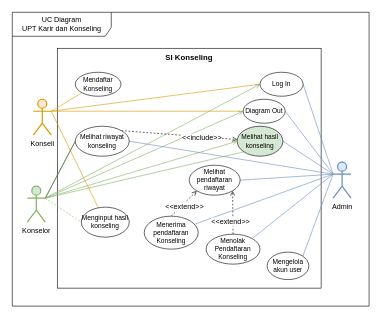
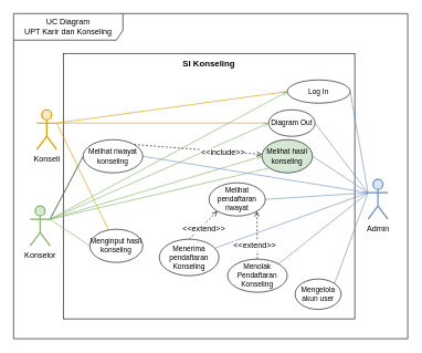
  <mxCell id="0" />
  <mxCell id="1" parent="0" />
  <mxCell id="2" value="&lt;font style=&quot;font-size: 12px;&quot;&gt;&lt;span&gt;UC Diagram&lt;br&gt;UPT Karir dan Konseling&lt;/span&gt;&lt;/font&gt;" style="shape=umlFrame;whiteSpace=wrap;html=1;width=165;height=40;fontStyle=0;movable=0;resizable=0;rotatable=0;deletable=0;editable=0;connectable=0;" parent="1" vertex="1"><mxGeometry x="20" y="20" width="595" height="490" as="geometry" /></mxCell>
  <mxCell id="3" value="" style="rounded=0;whiteSpace=wrap;html=1;fontSize=10;fillColor=none;movable=0;resizable=0;rotatable=0;deletable=0;editable=0;connectable=0;" parent="1" vertex="1"><mxGeometry x="95" y="80" width="440" height="400" as="geometry" /></mxCell>
- <mxCell id="4" style="rounded=0;orthogonalLoop=1;jettySize=auto;html=1;exitX=1;exitY=0.333;exitDx=0;exitDy=0;exitPerimeter=0;entryX=0;entryY=1;entryDx=0;entryDy=0;endArrow=none;endFill=0;fillColor=#ffe6cc;strokeColor=#d79b00;movable=0;resizable=0;rotatable=0;deletable=0;editable=0;connectable=0;" parent="1" source="8" target="25" edge="1"><mxGeometry relative="1" as="geometry" /></mxCell>
  <mxCell id="5" style="edgeStyle=none;rounded=0;orthogonalLoop=1;jettySize=auto;html=1;exitX=1;exitY=0.333;exitDx=0;exitDy=0;exitPerimeter=0;endArrow=none;endFill=0;fillColor=#ffe6cc;strokeColor=#d79b00;movable=0;resizable=0;rotatable=0;deletable=0;editable=0;connectable=0;" parent="1" source="8" target="34" edge="1"><mxGeometry relative="1" as="geometry" /></mxCell>
  <mxCell id="6" style="edgeStyle=none;rounded=0;orthogonalLoop=1;jettySize=auto;html=1;exitX=1;exitY=0.333;exitDx=0;exitDy=0;exitPerimeter=0;entryX=0;entryY=0.5;entryDx=0;entryDy=0;endArrow=none;endFill=0;fillColor=#ffe6cc;strokeColor=#d79b00;movable=0;resizable=0;rotatable=0;deletable=0;editable=0;connectable=0;" parent="1" source="8" target="37" edge="1"><mxGeometry relative="1" as="geometry" /></mxCell>
  <mxCell id="7" style="edgeStyle=none;rounded=0;orthogonalLoop=1;jettySize=auto;html=1;exitX=1;exitY=0.333;exitDx=0;exitDy=0;exitPerimeter=0;entryX=0;entryY=0.5;entryDx=0;entryDy=0;endArrow=none;endFill=0;fillColor=#ffe6cc;strokeColor=#d79b00;movable=0;resizable=0;rotatable=0;deletable=0;editable=0;connectable=0;" parent="1" source="8" target="38" edge="1"><mxGeometry relative="1" as="geometry" /></mxCell>
  <mxCell id="8" value="Konseli" style="shape=umlActor;verticalLabelPosition=bottom;verticalAlign=top;html=1;outlineConnect=0;fillColor=#ffe6cc;strokeColor=#d79b00;strokeWidth=2;movable=0;resizable=0;rotatable=0;deletable=0;editable=0;connectable=0;" parent="1" vertex="1"><mxGeometry x="55" y="165" width="30" height="60" as="geometry" /></mxCell>
  <mxCell id="9" style="edgeStyle=none;rounded=0;orthogonalLoop=1;jettySize=auto;html=1;exitX=1;exitY=0.333;exitDx=0;exitDy=0;exitPerimeter=0;entryX=0;entryY=0.5;entryDx=0;entryDy=0;endArrow=none;endFill=0;movable=0;resizable=0;rotatable=0;deletable=0;editable=0;connectable=0;" parent="1" source="15" target="41" edge="1"><mxGeometry relative="1" as="geometry" /></mxCell>
- <mxCell id="10" style="edgeStyle=none;rounded=0;orthogonalLoop=1;jettySize=auto;html=1;exitX=1;exitY=0.333;exitDx=0;exitDy=0;exitPerimeter=0;entryX=0;entryY=0.5;entryDx=0;entryDy=0;endArrow=none;endFill=0;fillColor=#d5e8d4;strokeColor=#82b366;movable=0;resizable=0;rotatable=0;deletable=0;editable=0;connectable=0;dashed=1;" parent="1" source="15" target="34" edge="1"><mxGeometry relative="1" as="geometry" /></mxCell>
+ <mxCell id="10" style="edgeStyle=none;rounded=0;orthogonalLoop=1;jettySize=auto;html=1;exitX=1;exitY=0.333;exitDx=0;exitDy=0;exitPerimeter=0;entryX=0;entryY=0.5;entryDx=0;entryDy=0;endArrow=none;endFill=0;fillColor=#d5e8d4;strokeColor=#82b366;movable=0;resizable=0;rotatable=0;deletable=0;editable=0;connectable=0;" parent="1" source="15" target="34" edge="1"><mxGeometry relative="1" as="geometry" /></mxCell>
  <mxCell id="11" style="edgeStyle=none;rounded=0;orthogonalLoop=1;jettySize=auto;html=1;exitX=1;exitY=0.333;exitDx=0;exitDy=0;exitPerimeter=0;entryX=0;entryY=1;entryDx=0;entryDy=0;fontSize=10;endArrow=none;endFill=0;fillColor=#d5e8d4;strokeColor=#82b366;movable=0;resizable=0;rotatable=0;deletable=0;editable=0;connectable=0;" parent="1" source="15" target="26" edge="1"><mxGeometry relative="1" as="geometry" /></mxCell>
  <mxCell id="12" style="edgeStyle=none;rounded=0;orthogonalLoop=1;jettySize=auto;html=1;exitX=1;exitY=0.333;exitDx=0;exitDy=0;exitPerimeter=0;entryX=0;entryY=0.5;entryDx=0;entryDy=0;fontSize=12;endArrow=open;endFill=0;startSize=14;fillColor=#d5e8d4;strokeColor=#82b366;movable=0;resizable=0;rotatable=0;deletable=0;editable=0;connectable=0;" parent="1" source="15" target="37" edge="1"><mxGeometry relative="1" as="geometry" /></mxCell>
  <mxCell id="13" style="edgeStyle=none;rounded=0;orthogonalLoop=1;jettySize=auto;html=1;exitX=1;exitY=0.333;exitDx=0;exitDy=0;exitPerimeter=0;entryX=0;entryY=0.5;entryDx=0;entryDy=0;fontSize=12;endArrow=open;endFill=0;startSize=14;fillColor=#d5e8d4;strokeColor=#82b366;movable=0;resizable=0;rotatable=0;deletable=0;editable=0;connectable=0;" parent="1" source="15" target="38" edge="1"><mxGeometry relative="1" as="geometry" /></mxCell>
  <mxCell id="14" style="edgeStyle=none;rounded=0;orthogonalLoop=1;jettySize=auto;html=1;exitX=1;exitY=0.333;exitDx=0;exitDy=0;exitPerimeter=0;entryX=0;entryY=0.5;entryDx=0;entryDy=0;strokeColor=#82b366;fontSize=12;endArrow=open;endFill=0;startSize=14;fillColor=#d5e8d4;movable=0;resizable=0;rotatable=0;deletable=0;editable=0;connectable=0;" parent="1" source="15" target="26" edge="1"><mxGeometry relative="1" as="geometry" /></mxCell>
  <mxCell id="15" value="Konselor" style="shape=umlActor;verticalLabelPosition=bottom;verticalAlign=top;html=1;outlineConnect=0;fillColor=#d5e8d4;strokeColor=#82b366;strokeWidth=2;movable=0;resizable=0;rotatable=0;deletable=0;editable=0;connectable=0;" parent="1" vertex="1"><mxGeometry x="45" y="310" width="30" height="60" as="geometry" /></mxCell>
  <mxCell id="16" style="edgeStyle=none;rounded=0;orthogonalLoop=1;jettySize=auto;html=1;exitX=0;exitY=0.333;exitDx=0;exitDy=0;exitPerimeter=0;entryX=1;entryY=0.5;entryDx=0;entryDy=0;endArrow=none;endFill=0;fillColor=#dae8fc;strokeColor=#6c8ebf;movable=0;resizable=0;rotatable=0;deletable=0;editable=0;connectable=0;" parent="1" source="24" target="26" edge="1"><mxGeometry relative="1" as="geometry" /></mxCell>
  <mxCell id="17" style="edgeStyle=none;rounded=0;orthogonalLoop=1;jettySize=auto;html=1;exitX=0;exitY=0.333;exitDx=0;exitDy=0;exitPerimeter=0;entryX=1;entryY=0;entryDx=0;entryDy=0;endArrow=none;endFill=0;fillColor=#dae8fc;strokeColor=#6c8ebf;movable=0;resizable=0;rotatable=0;deletable=0;editable=0;connectable=0;" parent="1" source="24" target="33" edge="1"><mxGeometry relative="1" as="geometry" /></mxCell>
  <mxCell id="18" style="edgeStyle=none;rounded=0;orthogonalLoop=1;jettySize=auto;html=1;exitX=0;exitY=0.333;exitDx=0;exitDy=0;exitPerimeter=0;entryX=1;entryY=0;entryDx=0;entryDy=0;endArrow=none;endFill=0;fillColor=#dae8fc;strokeColor=#6c8ebf;movable=0;resizable=0;rotatable=0;deletable=0;editable=0;connectable=0;" parent="1" source="24" target="27" edge="1"><mxGeometry relative="1" as="geometry" /></mxCell>
  <mxCell id="19" style="edgeStyle=none;rounded=0;orthogonalLoop=1;jettySize=auto;html=1;exitX=0;exitY=0.333;exitDx=0;exitDy=0;exitPerimeter=0;endArrow=none;endFill=0;fillColor=#dae8fc;strokeColor=#6c8ebf;movable=0;resizable=0;rotatable=0;deletable=0;editable=0;connectable=0;" parent="1" source="24" target="30" edge="1"><mxGeometry relative="1" as="geometry" /></mxCell>
  <mxCell id="20" style="rounded=0;orthogonalLoop=1;jettySize=auto;html=1;exitX=0;exitY=0.333;exitDx=0;exitDy=0;exitPerimeter=0;entryX=1;entryY=0.5;entryDx=0;entryDy=0;endArrow=none;endFill=0;fillColor=#dae8fc;strokeColor=#6c8ebf;movable=0;resizable=0;rotatable=0;deletable=0;editable=0;connectable=0;" parent="1" source="24" target="37" edge="1"><mxGeometry relative="1" as="geometry" /></mxCell>
  <mxCell id="21" style="edgeStyle=none;rounded=0;orthogonalLoop=1;jettySize=auto;html=1;exitX=0;exitY=0.333;exitDx=0;exitDy=0;exitPerimeter=0;entryX=1;entryY=0.5;entryDx=0;entryDy=0;endArrow=none;endFill=0;fillColor=#dae8fc;strokeColor=#6c8ebf;movable=0;resizable=0;rotatable=0;deletable=0;editable=0;connectable=0;" parent="1" source="24" target="38" edge="1"><mxGeometry relative="1" as="geometry" /></mxCell>
  <mxCell id="22" style="edgeStyle=none;rounded=0;orthogonalLoop=1;jettySize=auto;html=1;exitX=0;exitY=0.333;exitDx=0;exitDy=0;exitPerimeter=0;entryX=1;entryY=0.5;entryDx=0;entryDy=0;endArrow=none;endFill=0;fillColor=#dae8fc;strokeColor=#6c8ebf;movable=0;resizable=0;rotatable=0;deletable=0;editable=0;connectable=0;" parent="1" source="24" target="41" edge="1"><mxGeometry relative="1" as="geometry" /></mxCell>
  <mxCell id="23" style="edgeStyle=none;rounded=0;orthogonalLoop=1;jettySize=auto;html=1;exitX=0;exitY=0.333;exitDx=0;exitDy=0;exitPerimeter=0;entryX=1;entryY=0.5;entryDx=0;entryDy=0;fontSize=10;endArrow=none;endFill=0;fillColor=#dae8fc;strokeColor=#6c8ebf;movable=0;resizable=0;rotatable=0;deletable=0;editable=0;connectable=0;" parent="1" source="24" target="39" edge="1"><mxGeometry relative="1" as="geometry" /></mxCell>
  <mxCell id="24" value="Admin" style="shape=umlActor;verticalLabelPosition=bottom;verticalAlign=top;html=1;outlineConnect=0;fillColor=#dae8fc;strokeColor=#6c8ebf;strokeWidth=2;movable=0;resizable=0;rotatable=0;deletable=0;editable=0;connectable=0;" parent="1" vertex="1"><mxGeometry x="555" y="270" width="30" height="60" as="geometry" /></mxCell>
- <mxCell id="25" value="Mendaftar&lt;br style=&quot;font-size: 11px;&quot;&gt;Konseling" style="ellipse;whiteSpace=wrap;html=1;fontSize=11;movable=0;resizable=0;rotatable=0;deletable=0;editable=0;connectable=0;" parent="1" vertex="1"><mxGeometry x="125" y="120" width="76.25" height="40" as="geometry" /></mxCell>
  <mxCell id="26" value="Melihat hasil konseling" style="ellipse;whiteSpace=wrap;html=1;fontSize=11;movable=0;resizable=0;rotatable=0;deletable=0;editable=0;connectable=0;fillColor=#d5e8d4;" parent="1" vertex="1"><mxGeometry x="395" y="210" width="76.25" height="50" as="geometry" /></mxCell>
  <mxCell id="27" value="Mengelola akun user" style="ellipse;whiteSpace=wrap;html=1;rotation=0;fontSize=11;movable=0;resizable=0;rotatable=0;deletable=0;editable=0;connectable=0;" parent="1" vertex="1"><mxGeometry x="445" y="420" width="69.51" height="45.77" as="geometry" /></mxCell>
  <mxCell id="28" style="edgeStyle=none;rounded=0;orthogonalLoop=1;jettySize=auto;html=1;exitX=0.5;exitY=0;exitDx=0;exitDy=0;entryX=0;entryY=1;entryDx=0;entryDy=0;fontSize=10;endArrow=open;endFill=0;dashed=1;startSize=14;movable=0;resizable=0;rotatable=0;deletable=0;editable=0;connectable=0;" parent="1" source="30" target="39" edge="1"><mxGeometry relative="1" as="geometry" /></mxCell>
  <mxCell id="29" value="&amp;lt;&amp;lt;extend&amp;gt;&amp;gt;" style="edgeLabel;html=1;align=center;verticalAlign=middle;resizable=0;points=[];fontSize=12;movable=0;rotatable=0;deletable=0;editable=0;connectable=0;" parent="28" vertex="1" connectable="0"><mxGeometry x="0.378" relative="1" as="geometry"><mxPoint x="-8" y="12" as="offset" /></mxGeometry></mxCell>
  <mxCell id="30" value="Menerima pendaftaran Konseling" style="ellipse;whiteSpace=wrap;html=1;rotation=0;fontSize=11;movable=0;resizable=0;rotatable=0;deletable=0;editable=0;connectable=0;" parent="1" vertex="1"><mxGeometry x="240" y="360" width="90" height="55" as="geometry" /></mxCell>
  <mxCell id="31" style="edgeStyle=none;rounded=0;orthogonalLoop=1;jettySize=auto;html=1;exitX=0.5;exitY=0;exitDx=0;exitDy=0;entryX=1;entryY=1;entryDx=0;entryDy=0;fontSize=10;endArrow=open;endFill=0;dashed=1;movable=0;resizable=0;rotatable=0;deletable=0;editable=0;connectable=0;" parent="1" source="33" target="39" edge="1"><mxGeometry relative="1" as="geometry" /></mxCell>
  <mxCell id="32" value="&amp;lt;&amp;lt;extend&amp;gt;&amp;gt;" style="edgeLabel;html=1;align=center;verticalAlign=middle;resizable=0;points=[];fontSize=12;rotation=0;movable=0;rotatable=0;deletable=0;editable=0;connectable=0;" parent="31" vertex="1" connectable="0"><mxGeometry x="-0.533" y="1" relative="1" as="geometry"><mxPoint x="-3" y="-4" as="offset" /></mxGeometry></mxCell>
  <mxCell id="33" value="Menolak Pendaftaran Konseling" style="ellipse;whiteSpace=wrap;html=1;rotation=0;fontSize=11;movable=0;resizable=0;rotatable=0;deletable=0;editable=0;connectable=0;" parent="1" vertex="1"><mxGeometry x="343.13" y="390" width="90" height="50" as="geometry" /></mxCell>
  <mxCell id="34" value="Menginput hasil konseling" style="ellipse;whiteSpace=wrap;html=1;fontSize=11;movable=0;resizable=0;rotatable=0;deletable=0;editable=0;connectable=0;" parent="1" vertex="1"><mxGeometry x="135" y="345" width="80" height="50" as="geometry" /></mxCell>
  <mxCell id="35" style="edgeStyle=none;rounded=0;orthogonalLoop=1;jettySize=auto;html=1;fontSize=10;endArrow=open;endFill=0;dashed=1;exitX=1;exitY=0;exitDx=0;exitDy=0;movable=0;resizable=0;rotatable=0;deletable=0;editable=0;connectable=0;" parent="1" source="41" target="26" edge="1"><mxGeometry relative="1" as="geometry" /></mxCell>
  <mxCell id="36" value="&amp;lt;&amp;lt;include&amp;gt;&amp;gt;" style="edgeLabel;html=1;align=center;verticalAlign=middle;resizable=0;points=[];fontSize=12;movable=0;rotatable=0;deletable=0;editable=0;connectable=0;" parent="35" vertex="1" connectable="0"><mxGeometry x="0.14" y="-2" relative="1" as="geometry"><mxPoint x="23" y="2" as="offset" /></mxGeometry></mxCell>
- <mxCell id="37" value="Log In" style="ellipse;whiteSpace=wrap;html=1;fontSize=11;movable=0;resizable=0;rotatable=0;deletable=0;editable=0;connectable=0;" parent="1" vertex="1"><mxGeometry x="433.13" y="120" width="71.87" height="40" as="geometry" /></mxCell>
+ <mxCell id="37" value="Log In" style="ellipse;whiteSpace=wrap;html=1;fontSize=11;movable=0;resizable=0;rotatable=0;deletable=0;editable=0;connectable=0;" parent="1" vertex="1"><mxGeometry x="433.13" y="120" width="95" height="35" as="geometry" /></mxCell>
  <mxCell id="38" value="Diagram Out" style="ellipse;whiteSpace=wrap;html=1;fontSize=11;movable=0;resizable=0;rotatable=0;deletable=0;editable=0;connectable=0;" parent="1" vertex="1"><mxGeometry x="405" y="165" width="70" height="40" as="geometry" /></mxCell>
  <mxCell id="39" value="Melihat pendaftaran&lt;br style=&quot;font-size: 11px;&quot;&gt;riwayat" style="ellipse;whiteSpace=wrap;html=1;fontSize=11;movable=0;resizable=0;rotatable=0;deletable=0;editable=0;connectable=0;" parent="1" vertex="1"><mxGeometry x="315" y="275" width="85" height="50" as="geometry" /></mxCell>
  <mxCell id="40" value="&lt;b style=&quot;font-size: 13px;&quot;&gt;SI Konseling&lt;/b&gt;" style="text;html=1;strokeColor=none;fillColor=none;align=center;verticalAlign=middle;whiteSpace=wrap;rounded=0;fontSize=13;movable=0;resizable=0;rotatable=0;deletable=0;editable=0;connectable=0;" parent="1" vertex="1"><mxGeometry x="265" y="80" width="100" height="30" as="geometry" /></mxCell>
  <mxCell id="41" value="Melihat riwayat konseling" style="ellipse;whiteSpace=wrap;html=1;fontSize=11;movable=0;resizable=0;rotatable=0;deletable=0;editable=0;connectable=0;" parent="1" vertex="1"><mxGeometry x="125" y="210" width="90" height="50" as="geometry" /></mxCell>
  <mxCell id="42" value="" style="rounded=0;orthogonalLoop=1;jettySize=auto;html=1;exitX=1;exitY=0.333;exitDx=0;exitDy=0;exitPerimeter=0;entryX=0;entryY=0.5;entryDx=0;entryDy=0;endArrow=none;endFill=0;fillColor=#d5e8d4;strokeColor=#82b366;movable=0;resizable=0;rotatable=0;deletable=0;editable=0;connectable=0;" parent="1" source="15" target="41" edge="1"><mxGeometry relative="1" as="geometry"><mxPoint x="75" y="367.5" as="sourcePoint" /><mxPoint x="433.13" y="140" as="targetPoint" /></mxGeometry></mxCell>
